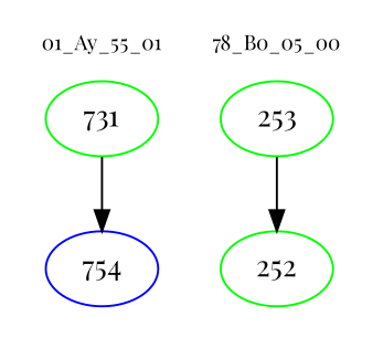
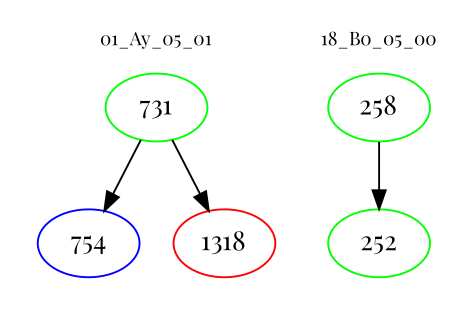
  digraph {
    fontname="Playfair Display"
    node [color=green fontname="Playfair Display"]
    edge [color=black fontname="Playfair Display"]
    n1 [label=731]
    n2 [color=blue label=754]
-   n4 [label=253]
+   n3 [color=red label=1318]
+   n4 [label=258]
    n5 [label=252]
    subgraph cluster_1 {
      color=white
      fontsize=10
-     label="01_Ay_55_01"
+     label="01_Ay_05_01"
      n1
      n2
+     n3
    }
    subgraph cluster_2 {
      color=white
      fontsize=10
-     label="78_B0_05_00"
+     label="18_B0_05_00"
      n4
      n5
    }
    n1 -> n2
+   n1 -> n3
    n4 -> n5
  }
